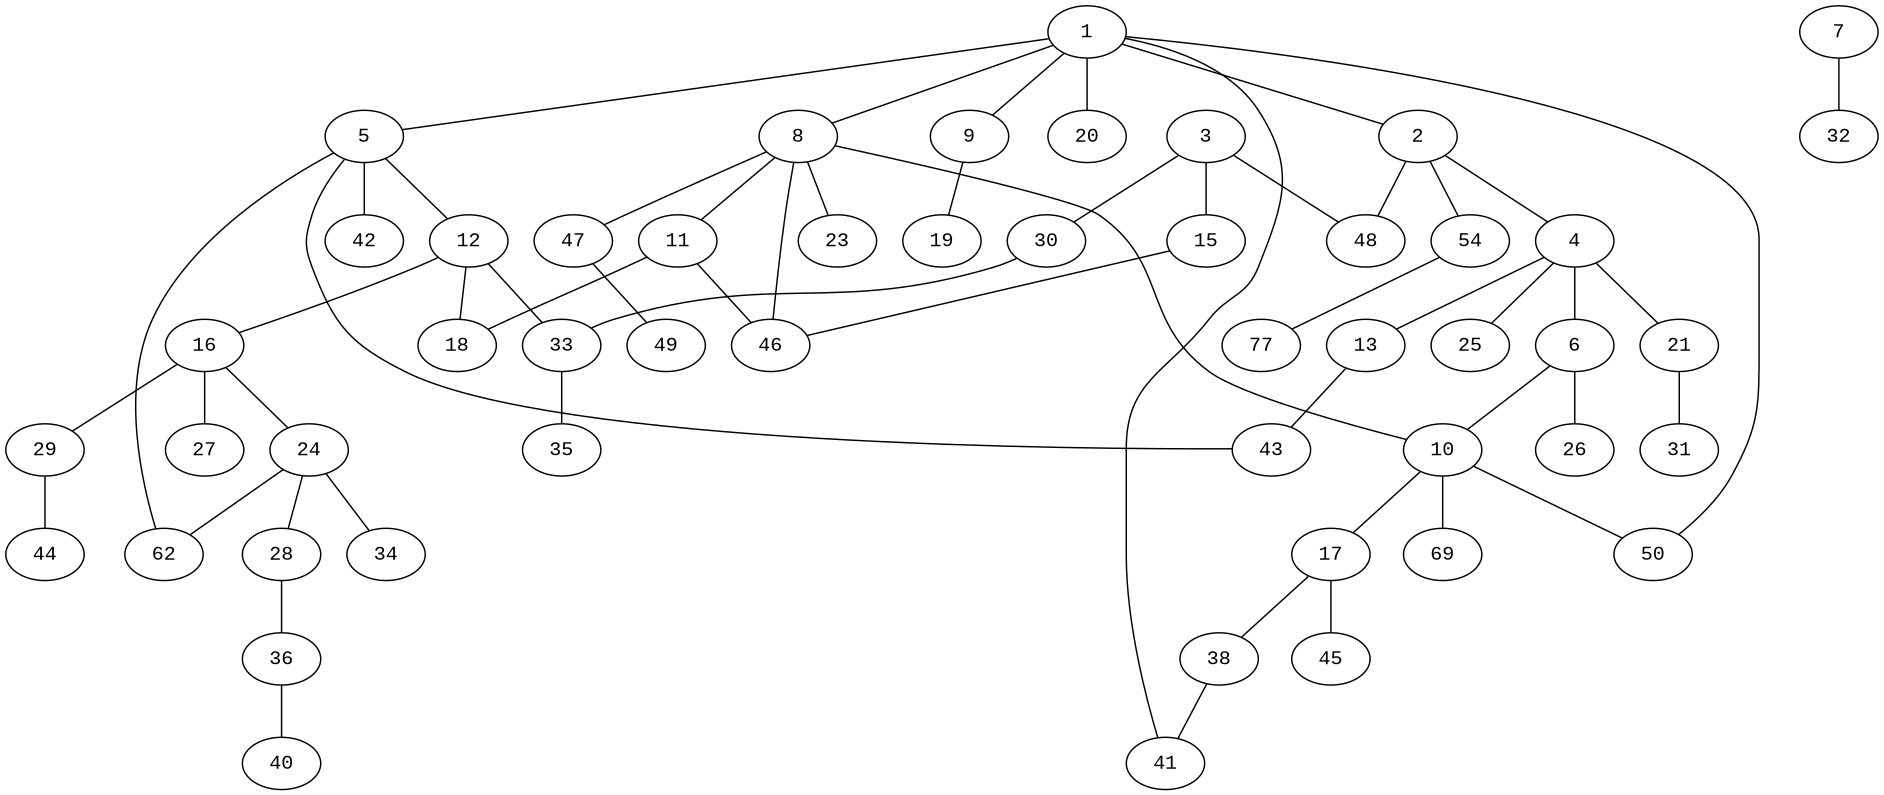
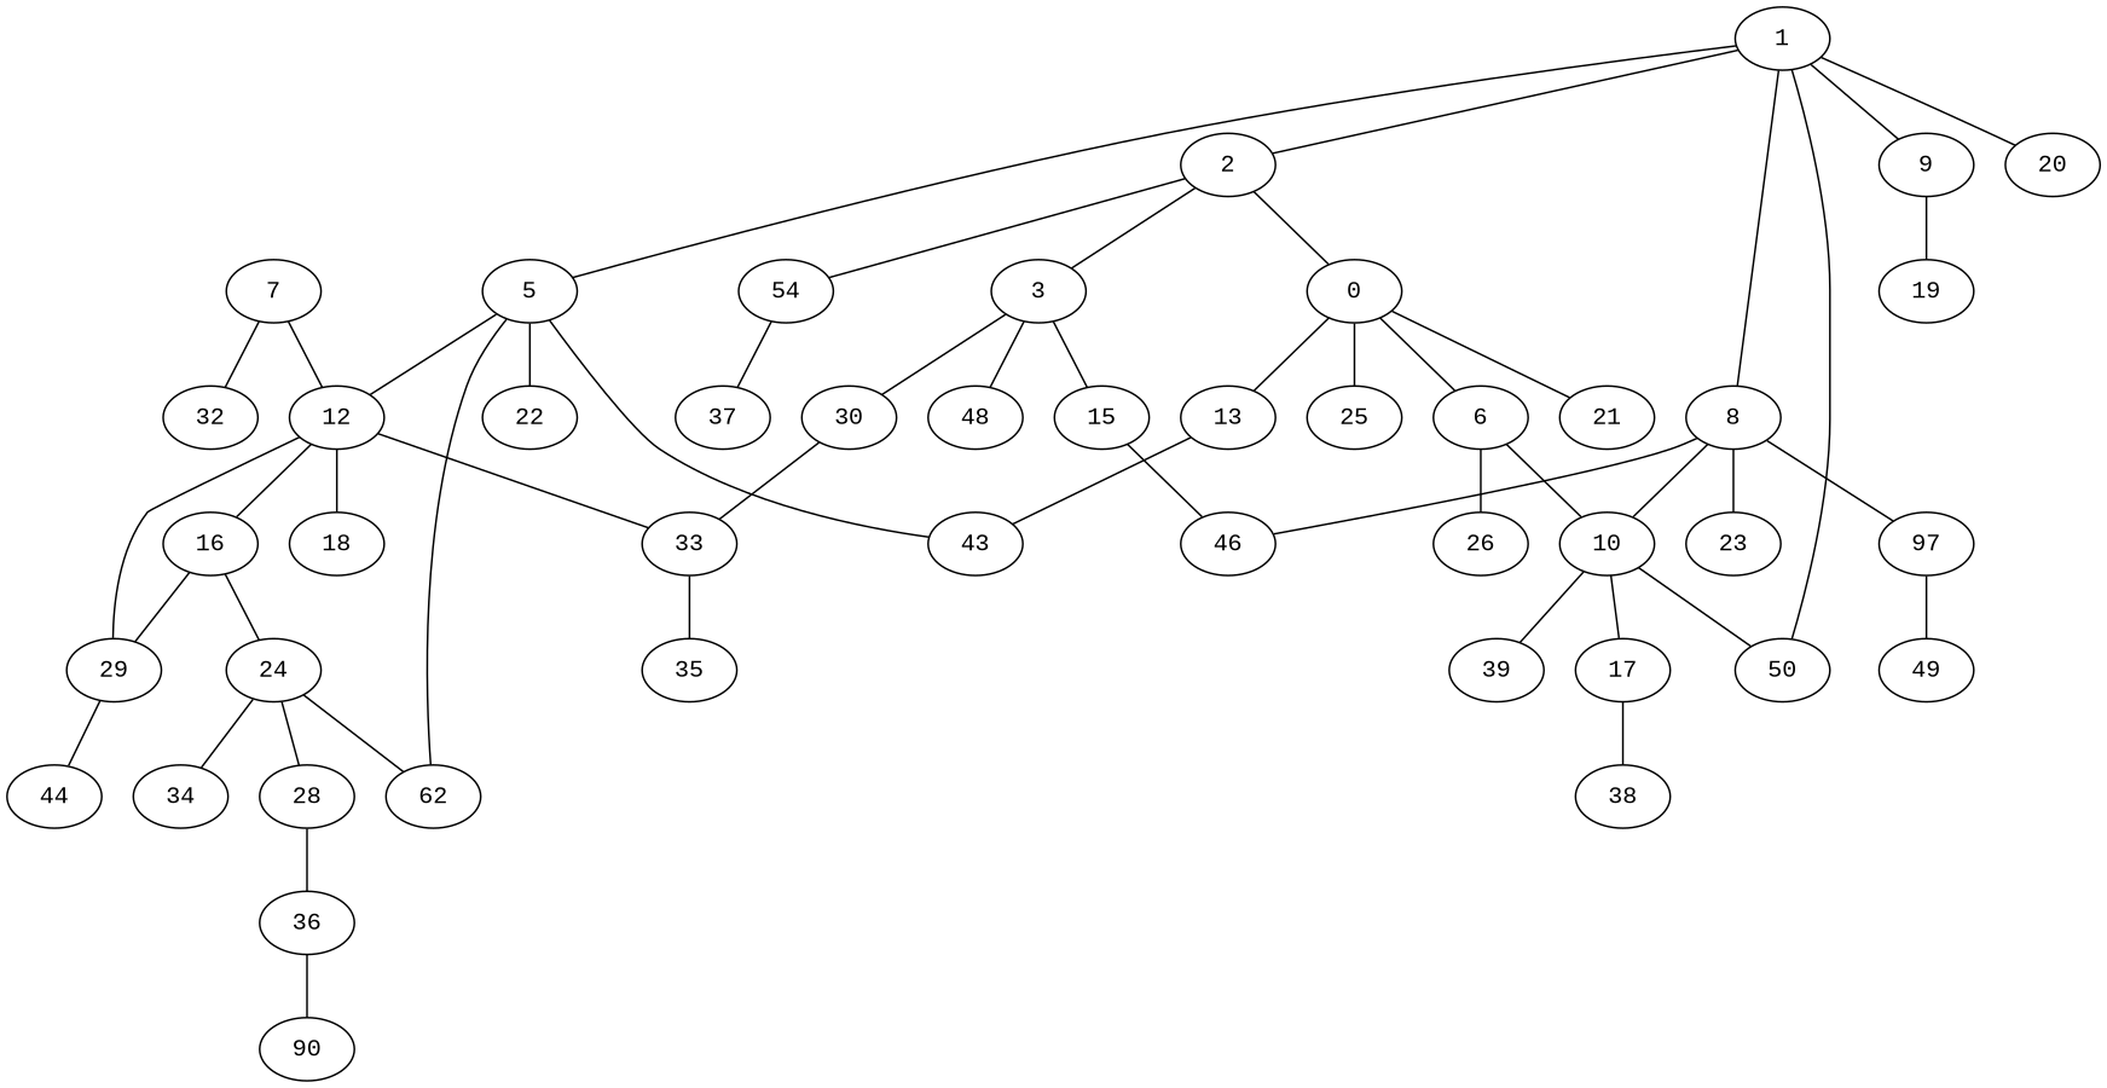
  graph {
    fontname="Liberation Mono"
    node [fontname="Liberation Mono"]
    edge [fontname="Liberation Mono"]
    1
    2
    5
    8
    9
    20
-   41
    50
    3
-   4
+   4 [label=0]
    n11 [label=54]
-   22 [label=42]
+   22
    n13 [label=62]
    43
    12
    10
-   11
    23
    46
-   47
+   47 [label=97]
    19
    15
    30
    48
    6
    13
    21
    25
-   37 [label=77]
+   37
    7
    32
    17
-   39 [label=69]
+   39
    18
    49
    33
    26
-   31
    35
    16
    29
    38
-   45
    24
-   27
    44
    28
    34
    36
-   40
+   40 [label=90]
    1 -- 2
    1 -- 5
    1 -- 8
    1 -- 9
    1 -- 20
-   1 -- 41
    1 -- 50
-   2 -- 48
+   2 -- 3
    2 -- 4
    2 -- n11
    5 -- 22
    5 -- n13
    5 -- 43
    5 -- 12
    8 -- 10
-   8 -- 11
    8 -- 23
    8 -- 46
    8 -- 47
    9 -- 19
    3 -- 15
    3 -- 30
    3 -- 48
    4 -- 6
    4 -- 13
    4 -- 21
    4 -- 25
    n11 -- 37
    12 -- 18
    12 -- 33
    12 -- 16
+   12 -- 29
    10 -- 50
    10 -- 17
    10 -- 39
-   11 -- 46
-   11 -- 18
    47 -- 49
    15 -- 46
    30 -- 33
    6 -- 10
    6 -- 26
    13 -- 43
-   21 -- 31
+   7 -- 12
    7 -- 32
    17 -- 38
-   17 -- 45
    33 -- 35
    16 -- 29
    16 -- 24
-   16 -- 27
    29 -- 44
-   38 -- 41
    24 -- n13
    24 -- 28
    24 -- 34
    28 -- 36
    36 -- 40
  }
